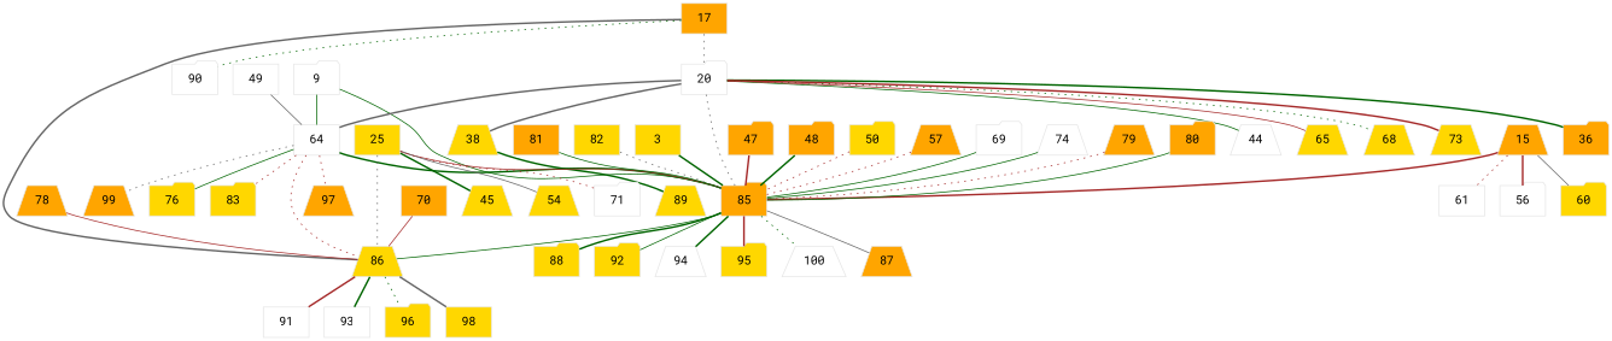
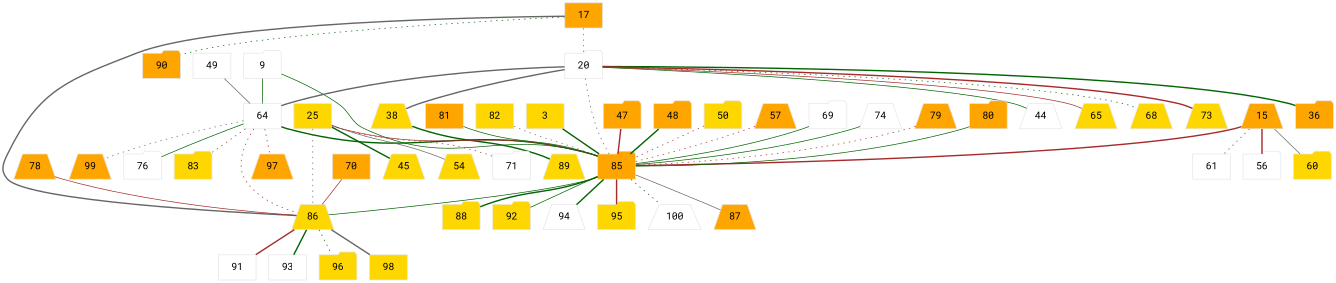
  graph {
    fontname="Roboto Mono"
    node [color=gray90 fillcolor=gold fontname="Roboto Mono" shape=folder style=filled]
    edge [color=darkgreen fontname="Roboto Mono" style=bold]
    3 [shape=box super="+2"]
    85 [fillcolor=orange super="+1+72+33+34+35+32+75+39+40"]
    86 [shape=trapezium super="+41+84+24+27+42+63+66"]
    87 [fillcolor=orange shape=trapezium]
    88 [super="+26"]
    92 [super="+51+55"]
    94 [fillcolor=white shape=trapezium super="+58"]
    95 [super="+59"]
    100 [fillcolor=white shape=trapezium super="+37+52+53+62"]
    9 [fillcolor=white super="+8"]
    64 [fillcolor=white shape=box super="+10+43"]
-   76
+   76 [fillcolor=white]
    83
    97 [fillcolor=orange shape=trapezium super="+67"]
    99 [fillcolor=orange shape=trapezium super="+77"]
    15 [fillcolor=orange shape=trapezium super="+11"]
    56 [fillcolor=white]
    60
    61 [fillcolor=white shape=box]
    17 [fillcolor=orange shape=box super="+16"]
    20 [fillcolor=white super="+19+18"]
-   90 [fillcolor=white]
+   90 [fillcolor=orange]
    36 [fillcolor=orange]
    38 [shape=trapezium]
    44 [fillcolor=white shape=trapezium]
    65 [shape=trapezium]
    68 [shape=trapezium]
    73 [shape=trapezium]
    91 [fillcolor=white shape=box]
    93 [fillcolor=white shape=box]
    96
    98 [shape=box]
    89 [shape=trapezium]
    25 [shape=box super="+23"]
    45 [shape=trapezium]
    54 [shape=trapezium]
    71 [fillcolor=white]
    47 [fillcolor=orange]
    48 [fillcolor=orange]
    49 [fillcolor=white shape=box]
    50
    57 [fillcolor=orange shape=trapezium]
    69 [fillcolor=white]
    70 [fillcolor=orange shape=box]
    74 [fillcolor=white shape=trapezium]
    78 [fillcolor=orange shape=trapezium]
    79 [fillcolor=orange shape=trapezium]
    80 [fillcolor=orange]
    81 [fillcolor=orange shape=box]
    82 [shape=box]
    3 -- 85 [weight=7]
    85 -- 86 [style=solid weight=3]
    85 -- 87 [color=gray40 style=solid]
    85 -- 88
    85 -- 92 [style=solid]
    85 -- 94
    85 -- 95 [color=brown weight=2]
    85 -- 100 [style=dotted weight=2]
    86 -- 91 [color=brown]
    86 -- 93
    86 -- 96 [style=dotted]
    86 -- 98 [color=gray40]
    9 -- 85 [style=solid]
    9 -- 64 [style=solid weight=6]
    64 -- 85 [weight=2]
    64 -- 86 [color=brown style=dotted weight=2]
    64 -- 76 [style=solid]
    64 -- 83 [color=brown style=dotted]
    64 -- 97 [color=brown style=dotted]
    64 -- 99 [color=gray40 style=dotted]
    15 -- 85 [color=brown weight=6]
    15 -- 56 [color=brown]
    15 -- 60 [color=gray40 style=solid]
    15 -- 61 [color=brown style=dotted]
    17 -- 86 [color=gray40]
    17 -- 20 [color=gray40 style=dotted weight=6]
    17 -- 90 [style=dotted]
    20 -- 85 [color=gray40 style=dotted weight=3]
    20 -- 64 [color=gray40]
    20 -- 36
    20 -- 38 [color=gray40]
    20 -- 44 [style=solid]
    20 -- 65 [color=brown style=solid]
    20 -- 68 [style=dotted]
    20 -- 73 [color=brown]
    38 -- 89
    25 -- 85 [color=brown style=solid]
    25 -- 86 [color=gray40 style=dotted weight=6]
    25 -- 45
    25 -- 54 [color=gray40 style=solid]
    25 -- 71 [color=brown style=dotted]
    47 -- 85 [color=brown]
    48 -- 85
    49 -- 64 [color=gray40 style=solid]
    50 -- 85 [color=brown style=dotted]
    57 -- 85 [color=brown style=dotted]
    69 -- 85 [style=solid]
    70 -- 86 [color=brown style=solid]
    74 -- 85 [style=solid]
    78 -- 86 [color=brown style=solid]
    79 -- 85 [color=brown style=dotted]
    80 -- 85 [style=solid]
    81 -- 85 [style=solid]
    82 -- 85 [color=gray40 style=dotted]
  }
